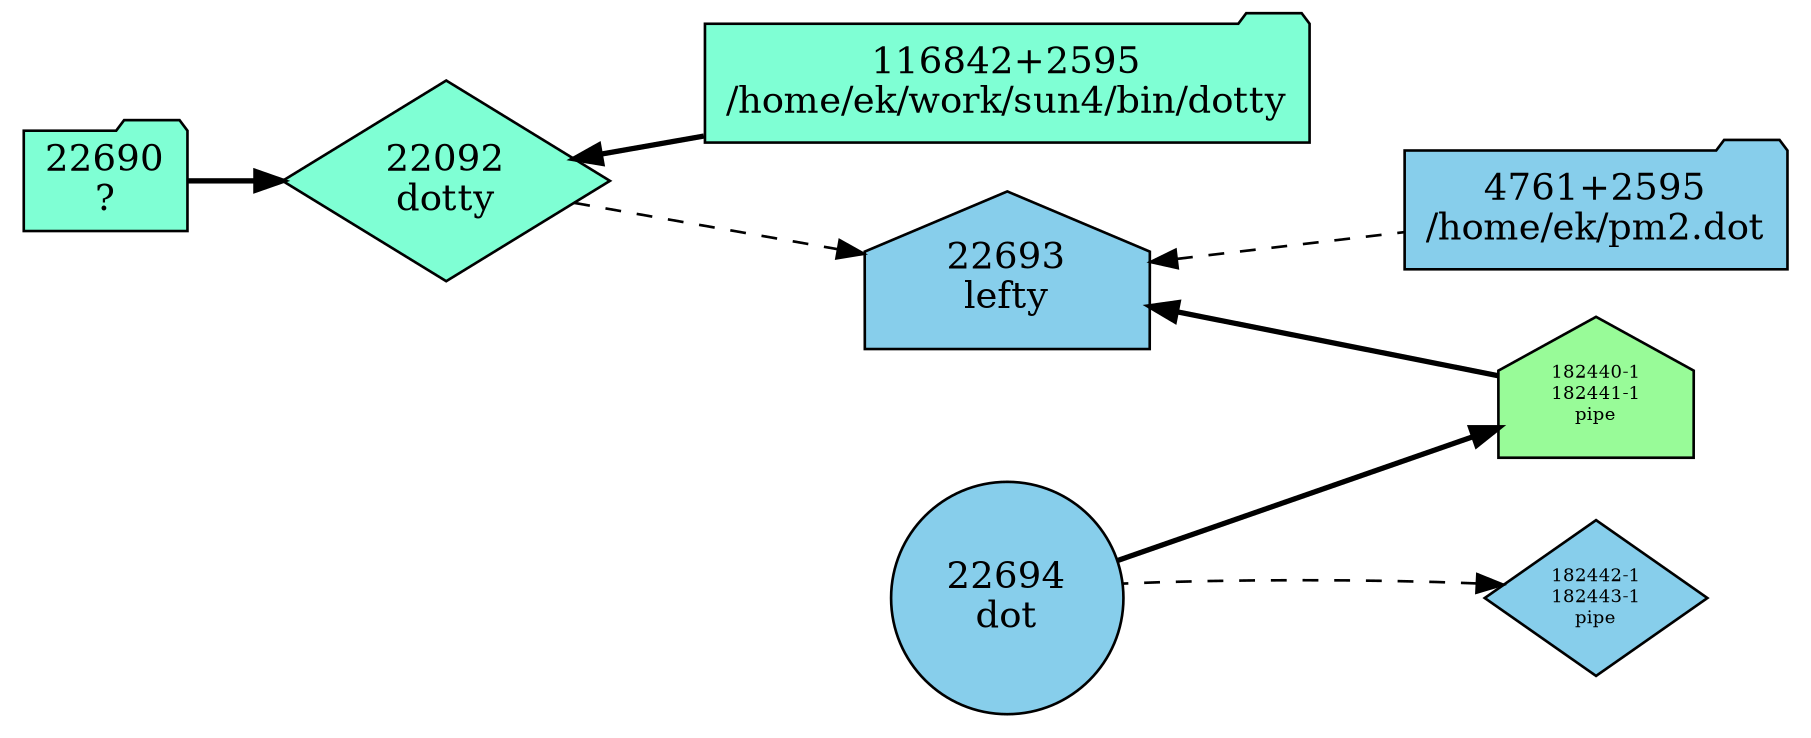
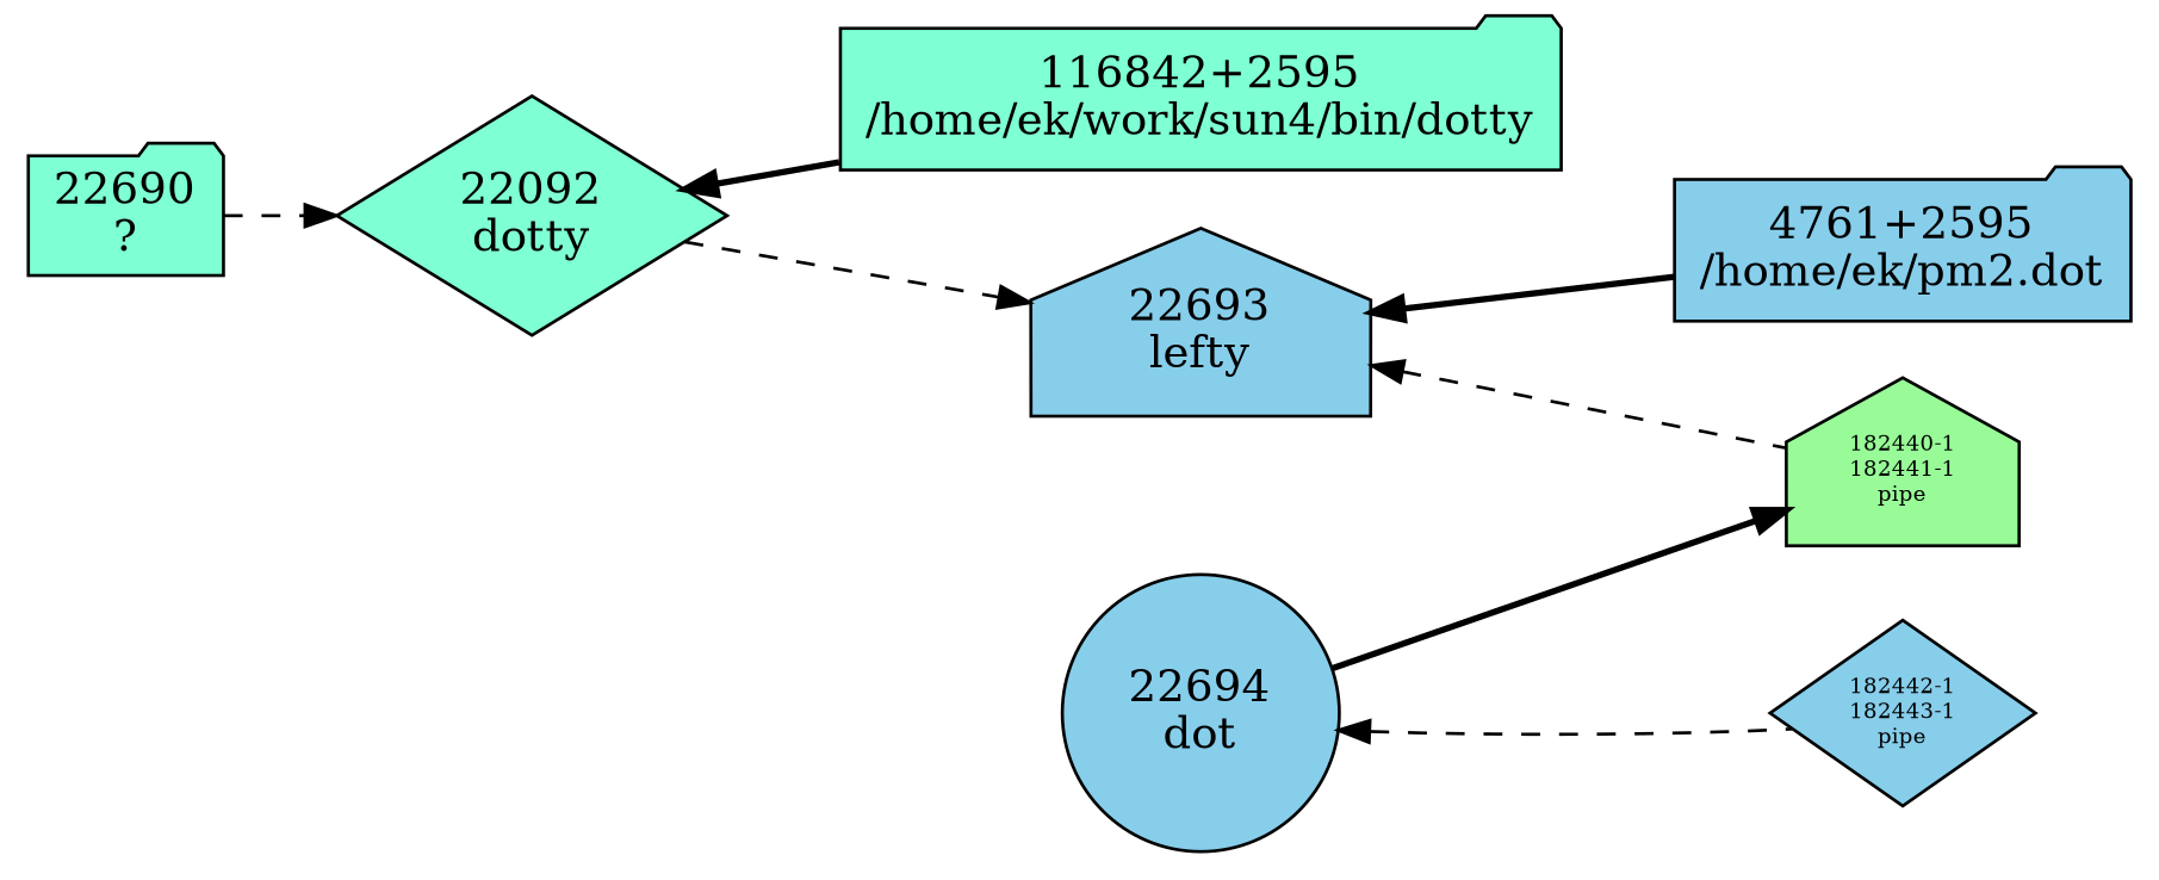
  digraph {
    rankdir=LR
    node [color=black fillcolor=skyblue fontcolor=black fontname="Times-Roman" fontsize=14 kind=proc shape=folder style=filled]
    edge [color=black fontcolor=black fontname="Times-Roman" fontsize=14 style=dashed dir=back]
    n1 [fillcolor=aquamarine height=0.50 label="22690\n?" pname="?" width=0.58]
    n2 [fillcolor=aquamarine height=0.50 label="22092\ndotty" pname=dotty shape=diamond width=0.58]
    n3 [fillcolor=aquamarine fname="/home/ek/work/sun4/bin/dotty" height=0.62 kind=file label="116842+2595\n/home/ek/work/sun4/bin/dotty" width=2.81]
    n4 [height=0.50 label="22693\nlefty" pname=lefty shape=house width=0.58]
    n5 [fillcolor=palegreen fname=pipe fontsize=7 height=0.82 kind=file label="182440-1\n182441-1\npipe" shape=house subkind=pipe width=0.81]
    n6 [fname="/home/ek/pm2.dot" height=0.62 kind=file label="4761+2595\n/home/ek/pm2.dot" width=1.83]
    n7 [fname=pipe fontsize=7 height=0.82 kind=file label="182442-1\n182443-1\npipe" shape=diamond subkind=pipe width=0.81]
    n8 [height=0.50 label="22694\ndot" pname=dot shape=circle width=0.58]
-   n1 -> n2 [style=bold dir=""]
+   n1 -> n2 [dir=""]
    n2 -> n3 [style=bold]
    n2 -> n4 [dir=""]
-   n4 -> n5 [style=bold]
-   n4 -> n6
+   n4 -> n5
+   n4 -> n6 [style=bold]
    n8 -> n5 [dir=forward style=bold]
-   n7 -> n8
+   n8 -> n7
  }
